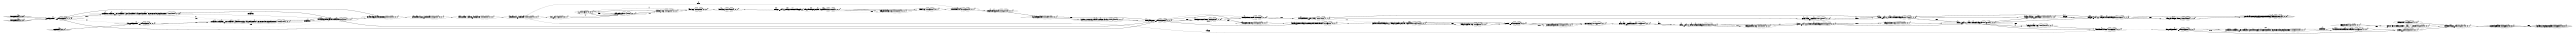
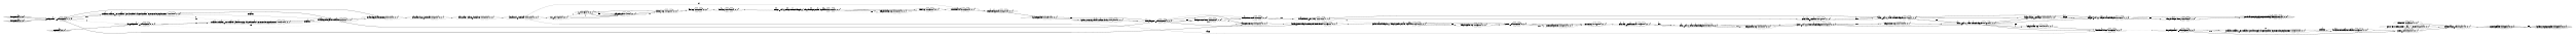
  digraph {
    rankdir=LR
    node [fillcolor=white shape=ellipse style=filled]
    edge [style=bold]
    n1 [label="i++@@@15@@@['0', '0', '1']"]
    n2 [label="i < children.length@@@14@@@['0', '0', '1']" shape=diamond]
    n3 [label="children(i(.stop()@@@16@@@['0', '0', '1']"]
    n4 [label="filterStop()@@@18@@@['0', '0', '1']"]
    n5 [label="threadStop()@@@19@@@['0', '0', '1']"]
    n6 [label="context.clearAttributes()@@@37@@@['0', '0', '1']"]
    n7 [label="resourcesStop()@@@38@@@['0', '0', '1']"]
    n8 [label="Realm realm = getRealmInternal()@@@39@@@['0', '0', '1']"]
    n9 [label="log.isDebugEnabled()@@@29@@@['0', '0', '1']" shape=diamond]
    n10 [label="log.debug(\"Processing standard container shutdown\")@@@29@@@['0', '0', '1']"]
    n11 [label="namingResources != null@@@30@@@['1', '1', '1']" shape=diamond]
    n12 [label="fireLifecycleEvent(Lifecycle.CONFIGURE_STOP_EVENT,null)@@@33@@@['0', '0', '1']"]
    n13 [label="instanceListenersLock@@@10@@@['1', '1', '0']" shape=diamond]
    n14 [label="namingResources.stop()@@@31@@@['0', '0', '1']"]
    n15 [label="namingResources.destroy()@@@8@@@['1', '1', '0']"]
    n16 [label="ClassLoader old = bindThread()@@@11@@@['0', '0', '1']"]
    n17 [label="{unbindThread(old)}@@@25@@@['0', '0', '1']"]
    n18 [label="int i = 0@@@13@@@['0', '0', '1']"]
    n19 [label="{unbindThread(oldCCL)}@@@50@@@['0', '0', '1']"]
    n20 [label="setCharsetMapper(null)@@@28@@@['0', '0', '1']"]
    n21 [fillcolor=lightgray label="destroyInternal['1', '0', '0']" shape=diamond]
    n22 [label="getObjectName() != null@@@3@@@['1', '1', '0']" shape=diamond]
    n23 [label="this.getObjectName() != null@@@3@@@['0', '0', '1']" shape=diamond]
    n24 [label="setState(LifecycleState.STOPPING)@@@7@@@['0', '0', '1']"]
    n25 [label="broadcaster.sendNotification(notification)@@@5@@@['1', '1', '1']"]
    n26 [label="Notification notification = new Notification(\"j2ee.object.deleted\",this.getObjectName(),sequenceNumber.getAndIncrement())@@@4@@@['1', '1', '0']"]
    n27 [label="(cluster != null) && (cluster instanceof Lifecycle)@@@43@@@['0', '0', '1']" shape=diamond]
    n28 [label="(loader != null) && (loader instanceof Lifecycle)@@@46@@@['1', '1', '1']" shape=diamond]
    n29 [label="((Lifecycle)cluster).stop()@@@44@@@['0', '0', '1']"]
    n30 [label="((Lifecycle)loader).stop()@@@47@@@['0', '0', '1']"]
    n31 [label="Manager manager = getManager()@@@17@@@['0', '1', '0']"]
    n32 [label="(manager != null) && (manager instanceof Lifecycle)@@@18@@@['1', '1', '0']" shape=diamond]
    n33 [label="ClassLoader oldCCL = bindThread()@@@8@@@['0', '0', '1']"]
    n34 [label="final Container(( children = findChildren()@@@10@@@['0', '0', '1']"]
    n35 [label="this.getObjectName() != null@@@53@@@['0', '0', '1']" shape=diamond]
    n36 [label="Notification notification = new Notification(\"j2ee.state.stopping\",this.getObjectName(),sequenceNumber.getAndIncrement())@@@4@@@['0', '0', '1']"]
    n37 [label="context = null@@@57@@@['0', '0', '1']"]
    n38 [label="instanceManager = null@@@64@@@['0', '0', '1']"]
    n39 [label="resetContext()@@@59@@@['0', '0', '1']"]
    n40 [label="log.error(\"Error reseting context \" + this + \" \" + ex,ex)@@@62@@@['0', '0', '1']"]
    n41 [fillcolor=lightgray label="log.isDebugEnabled()@@@65@@@['0', '0', '1']" shape=diamond]
    n42 [label="Notification notification = new Notification(\"j2ee.state.stopped\",this.getObjectName(),sequenceNumber.getAndIncrement())@@@54@@@['0', '0', '1']"]
    n43 [label="broadcaster.sendNotification(notification)@@@55@@@['0', '0', '1']"]
    n44 [fillcolor=lightgray label="super.edu.fdu.CPPDG.tinypdg.pe.ExpressionInfo@54a2f2@@@21@@@['1', '1', '0']"]
    n45 [label="(realm != null) && (realm instanceof Lifecycle)@@@40@@@['0', '0', '1']" shape=diamond]
    n46 [label="((Lifecycle)realm).stop()@@@41@@@['0', '0', '1']"]
    n47 [label="pipeline instanceof Lifecycle && ((Lifecycle)pipeline).getState().isAvailable()@@@34@@@['0', '0', '1']" shape=diamond]
    n48 [label="context != null@@@37@@@['0', '0', '1']" shape=diamond]
    n49 [label="((Lifecycle)pipeline).stop()@@@35@@@['0', '0', '1']"]
    n50 [label="instanceListeners = new String((((@@@11@@@['1', '1', '0']"]
    n51 [label="(loader != null) && (loader instanceof Lifecycle)@@@14@@@['1', '1', '0']" shape=diamond]
    n52 [label="Loader loader = getLoader()@@@13@@@['0', '1', '0']"]
    n53 [label="manager != null && manager instanceof Lifecycle && ((Lifecycle)manager).getState().isAvailable()@@@20@@@['0', '0', '1']" shape=diamond]
    n54 [label="listenerStop()@@@23@@@['0', '0', '1']"]
    n55 [label="((Lifecycle)manager).stop()@@@21@@@['0', '0', '1']"]
    n56 [fillcolor=lightgray label="log.debug(\"Stopping complete\")@@@65@@@['0', '0', '1']"]
    n57 [label="((Lifecycle)manager).destroy()@@@19@@@['1', '1', '0']"]
    n58 [fillcolor=lightgray label="destroyInternal['0', '1', '0']" shape=diamond]
-   n59 [label="Exception ex@@@61@@@['0', '0', '1']" shape=diamond]
    n60 [fillcolor=lightgray label="stopInternal['0', '0', '1']" shape=diamond]
    n1 -> n2
    n1 -> n2 [label=i style=solid]
    n2 -> n1 [label=true style=dotted]
    n2 -> n3
    n2 -> n3 [label=true style=dotted]
    n3 -> n1
    n3 -> n4
    n4 -> n5
    n5 -> n53
    n6 -> n7
    n7 -> n8
    n8 -> n45
    n8 -> n45 [label=realm style=solid]
    n9 -> n10 [label=true style=dotted]
    n9 -> n10
    n9 -> n11
    n10 -> n11
    n11 -> n12
    n11 -> n13 [style=solid]
    n11 -> n14 [label=true style=dotted]
    n11 -> n14
    n11 -> n15 [label=true style=dotted]
    n11 -> n15
    n12 -> n47
    n13 -> n50
    n13 -> n50 [label=true style=dotted]
    n14 -> n12
    n15 -> n13
-   n15 -> n14 [label=old style=dashed]
-   n16 -> n17 [label=realm style=solid]
+   n15 -> n14 [label=0 style=dashed]
+   n16 -> n17 [label=old style=solid]
    n16 -> n18
    n16 -> n19 [label=oldCCL style=solid]
    n17 -> n20
-   n4 -> n1 [label=i style=solid]
+   n18 -> n1 [label=i style=solid]
    n18 -> n2 [label=i style=solid]
    n18 -> n2
    n19 -> n35 [style=dashed]
    n20 -> n9
    n21 -> n22
-   n22 -> n11
+   n22 -> n14
    n22 -> n23 [label=0 style=dashed]
    n22 -> n24
    n22 -> n25 [label=true style=dotted]
    n22 -> n26 [label=true style=dotted]
    n22 -> n26
    n23 -> n25 [label=true style=dotted]
    n23 -> n36 [label=true style=dotted]
    n23 -> n36
    n24 -> n33
    n25 -> n11
    n25 -> n24
    n26 -> n25 [label=notification style=solid]
    n26 -> n25
    n26 -> n36 [label=0 style=dashed]
    n27 -> n28
    n27 -> n29
    n27 -> n29 [label=true style=dotted]
    n28 -> n19
    n28 -> n30 [label=true style=dotted]
    n28 -> n30 [label=0 style=dashed]
    n28 -> n30
    n28 -> n31
    n28 -> n32
    n29 -> n28
    n30 -> n19
    n31 -> n32
    n31 -> n32 [label=manager style=solid]
    n32 -> n44
    n32 -> n57
    n32 -> n57 [label=true style=dotted]
    n33 -> n34
    n34 -> n16
    n35 -> n37
    n35 -> n42
    n35 -> n42 [label=true style=dotted]
    n35 -> n43 [label=true style=dotted]
    n36 -> n25
    n36 -> n25 [label=notification style=solid]
    n37 -> n38
    n38 -> n41
    n39 -> n38
    n40 -> n38
    n41 -> n56 [label=true style=dotted]
    n41 -> n56
    n42 -> n43
    n42 -> n43 [label=notification style=solid]
    n43 -> n37
    n45 -> n27
    n45 -> n46
    n45 -> n46 [label=true style=dotted]
    n46 -> n27
    n47 -> n48
    n47 -> n49
    n47 -> n49 [label=true style=dotted]
    n48 -> n6
    n48 -> n6 [label=true style=dotted]
    n48 -> n7
    n49 -> n48
    n50 -> n47 [label=0 style=dashed]
    n50 -> n51
    n50 -> n52
    n51 -> n28 [label=true style=dotted]
    n51 -> n28
    n51 -> n31
    n51 -> n32
    n52 -> n51
    n52 -> n51 [label=loader style=solid]
    n53 -> n54
    n53 -> n55
    n53 -> n55 [label=true style=dotted]
    n54 -> n17
    n55 -> n54
    n57 -> n44
    n58 -> n22
-   n59 -> n40
-   n59 -> n40 [label=true style=dotted]
    n60 -> n23
  }
